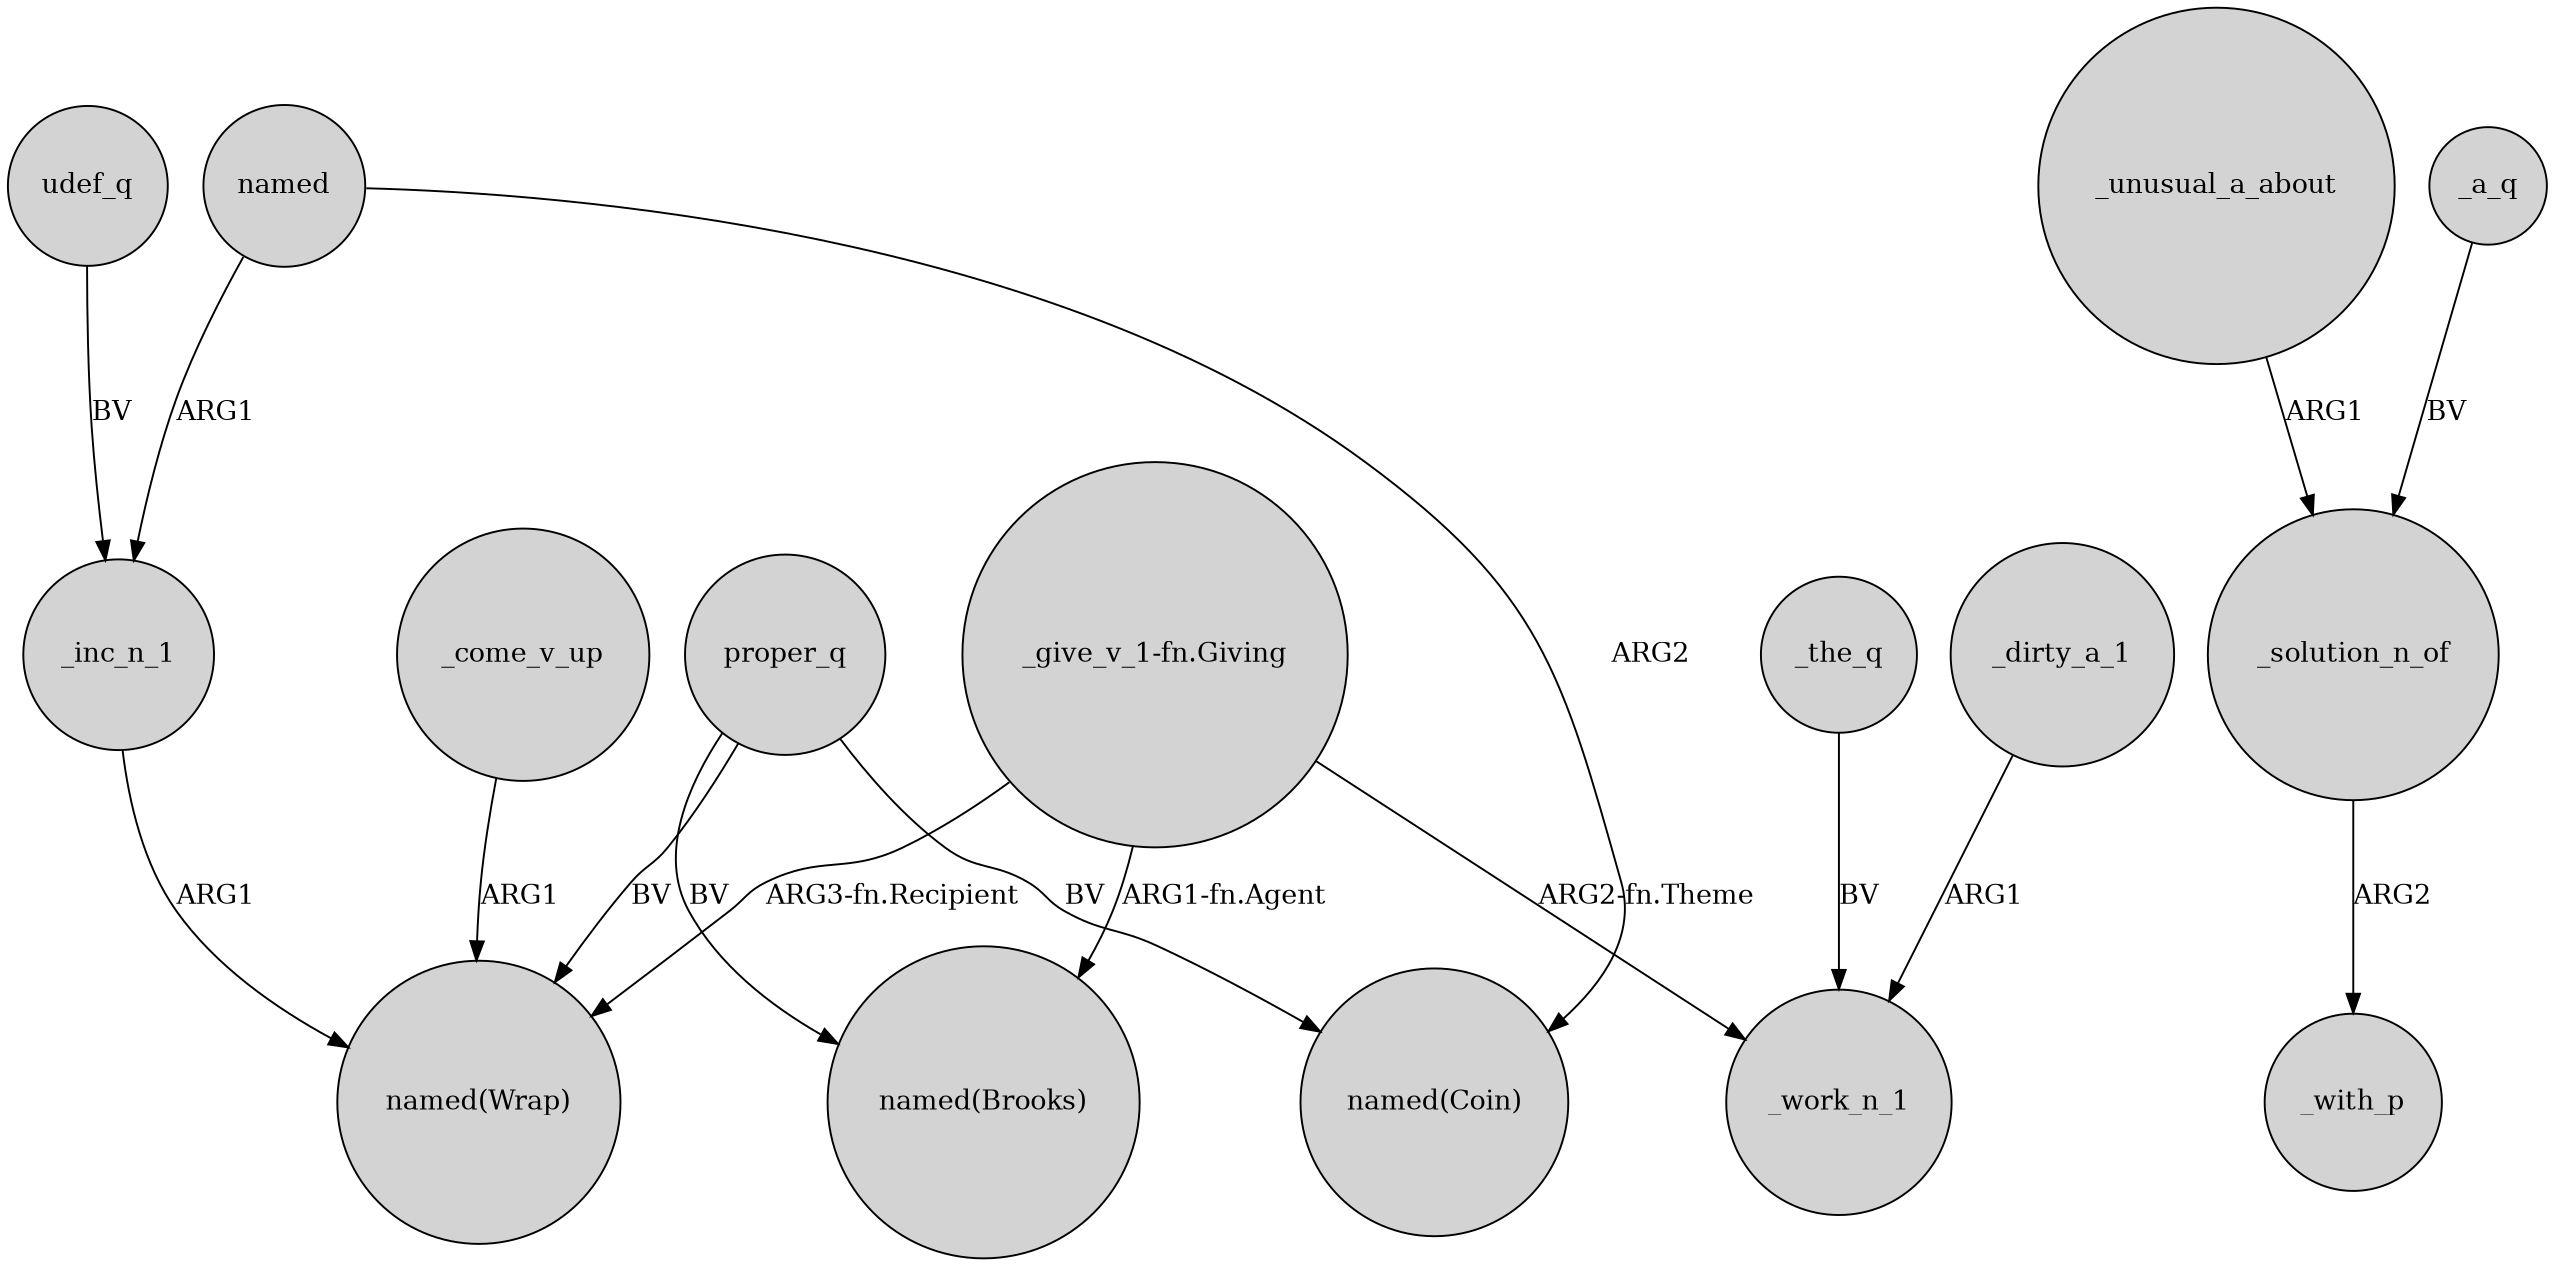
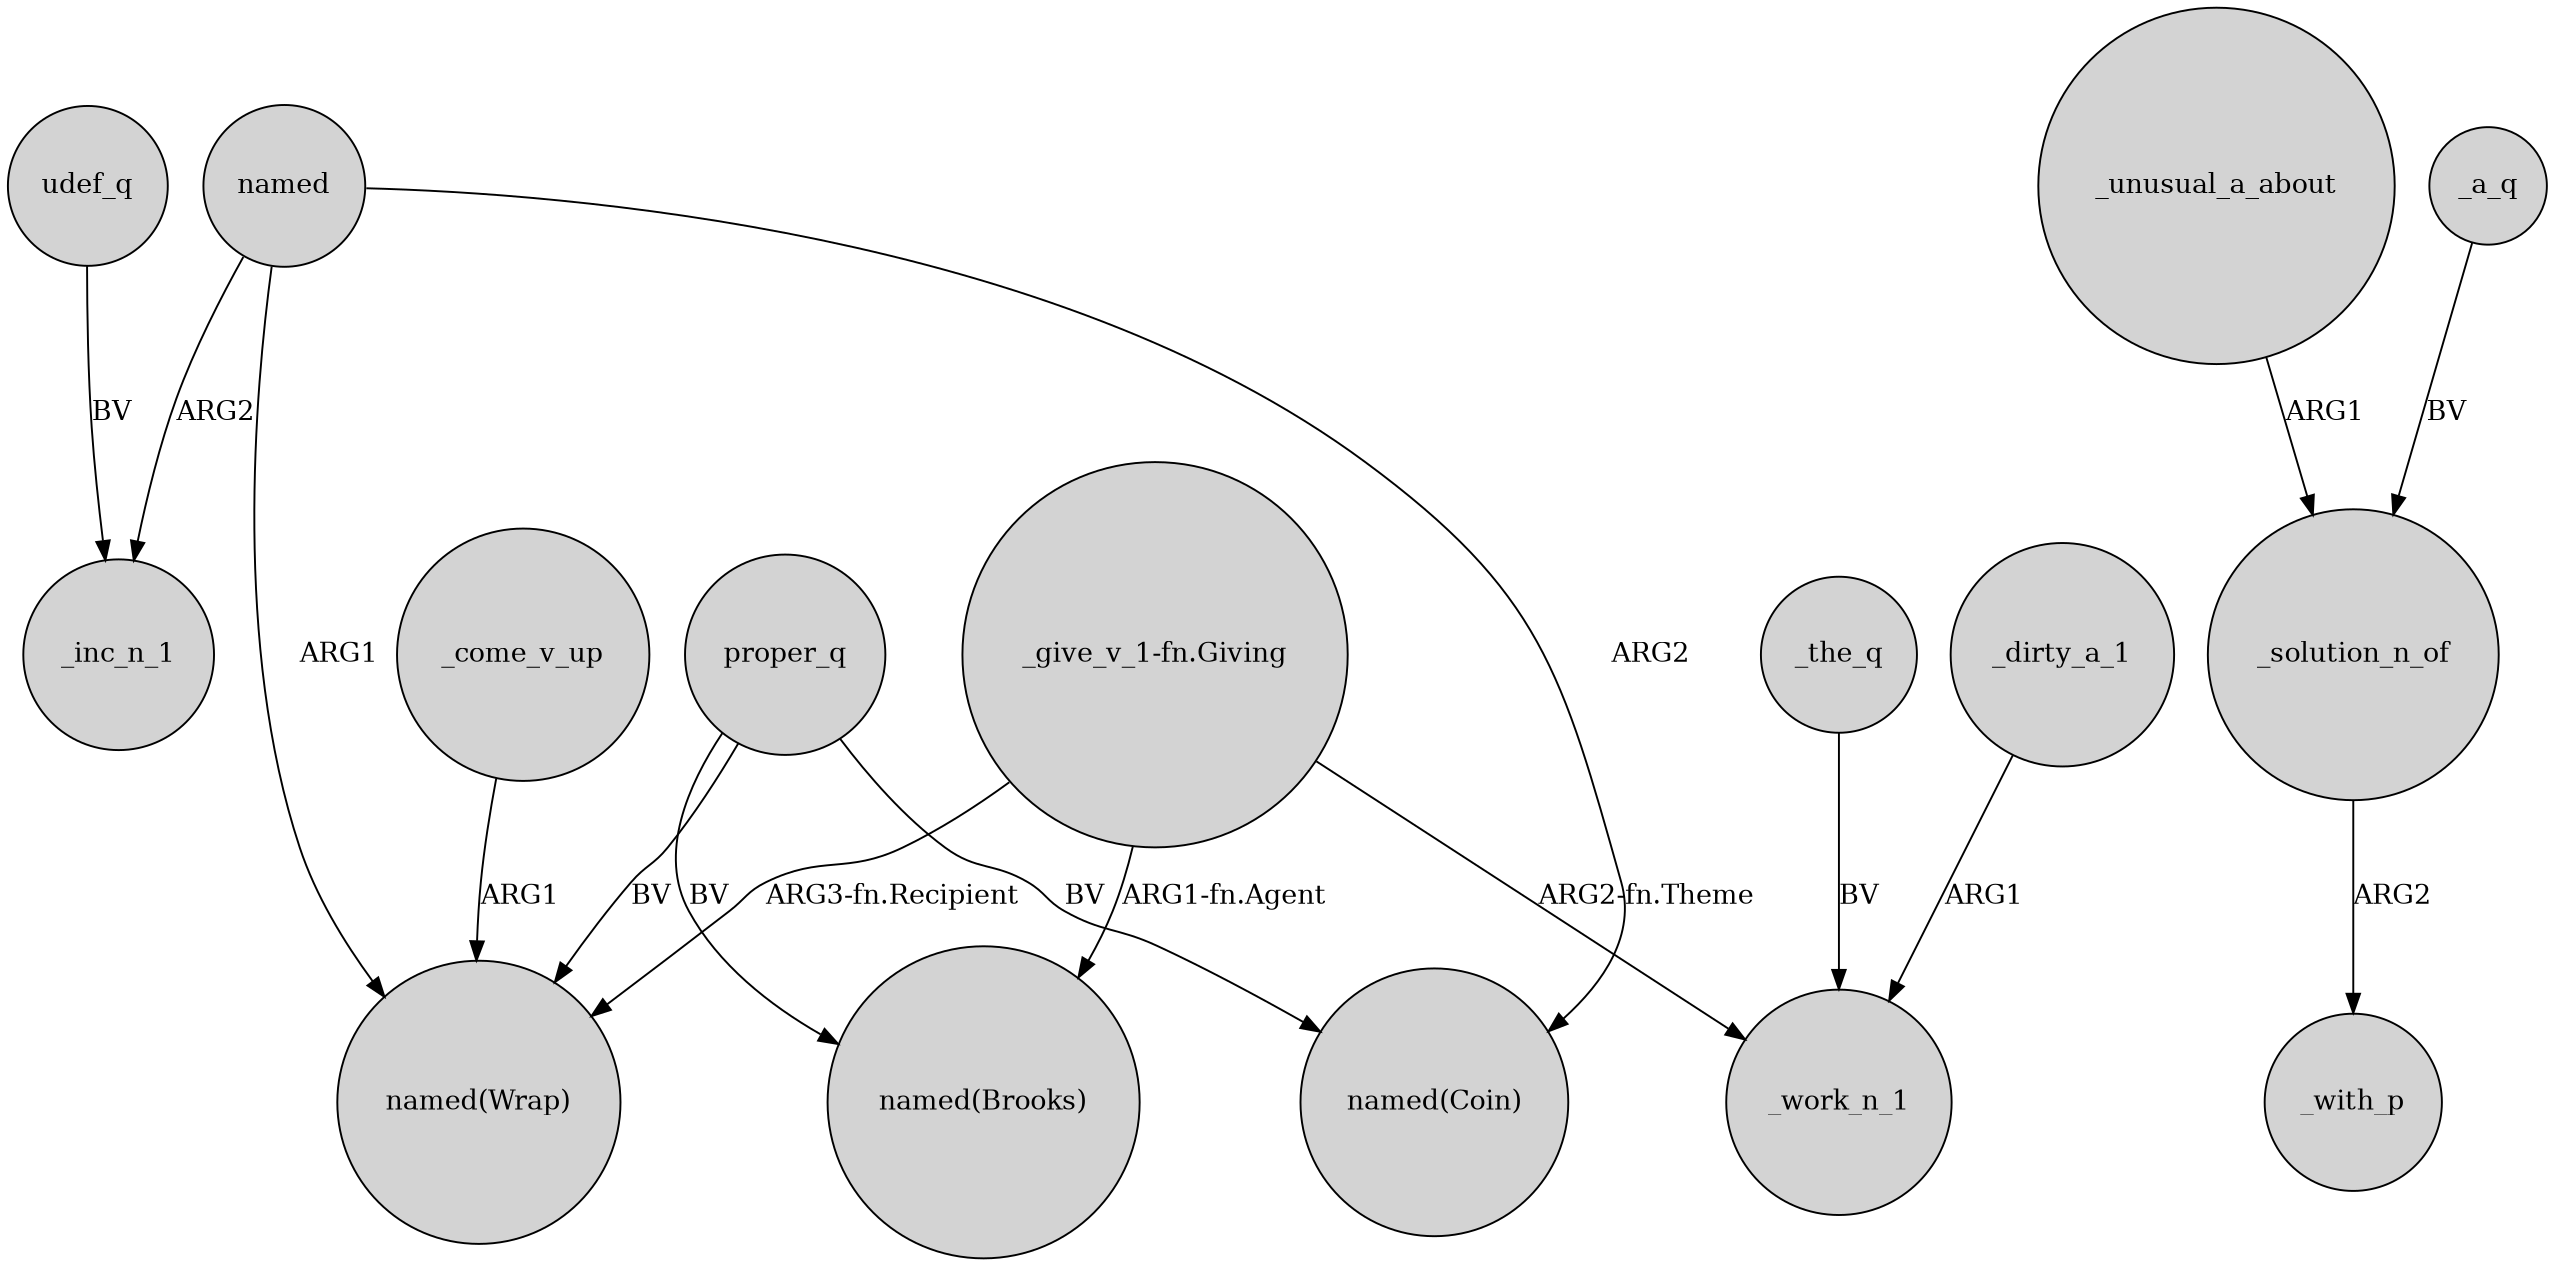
  digraph {
    node [shape=circle style=filled]
    proper_q
    "named(Brooks)"
    "named(Wrap)"
    "named(Coin)"
    _solution_n_of
    _with_p
    udef_q
    _inc_n_1
    n9 [label=named]
    "_give_v_1-fn.Giving"
    _work_n_1
    _come_v_up
    _unusual_a_about
    _a_q
    _the_q
    _dirty_a_1
    proper_q -> "named(Brooks)" [label=BV]
    proper_q -> "named(Wrap)" [label=BV]
    proper_q -> "named(Coin)" [label=BV]
    _solution_n_of -> _with_p [label=ARG2]
    udef_q -> _inc_n_1 [label=BV]
-   _inc_n_1 -> "named(Wrap)" [label=ARG1]
+   n9 -> "named(Wrap)" [label=ARG1]
    n9 -> "named(Coin)" [label=ARG2]
-   n9 -> _inc_n_1 [label=ARG1]
+   n9 -> _inc_n_1 [label=ARG2]
    "_give_v_1-fn.Giving" -> "named(Brooks)" [label="ARG1-fn.Agent"]
    "_give_v_1-fn.Giving" -> "named(Wrap)" [label="ARG3-fn.Recipient"]
    "_give_v_1-fn.Giving" -> _work_n_1 [label="ARG2-fn.Theme"]
    _come_v_up -> "named(Wrap)" [label=ARG1]
    _unusual_a_about -> _solution_n_of [label=ARG1]
    _a_q -> _solution_n_of [label=BV]
    _the_q -> _work_n_1 [label=BV]
    _dirty_a_1 -> _work_n_1 [label=ARG1]
  }
